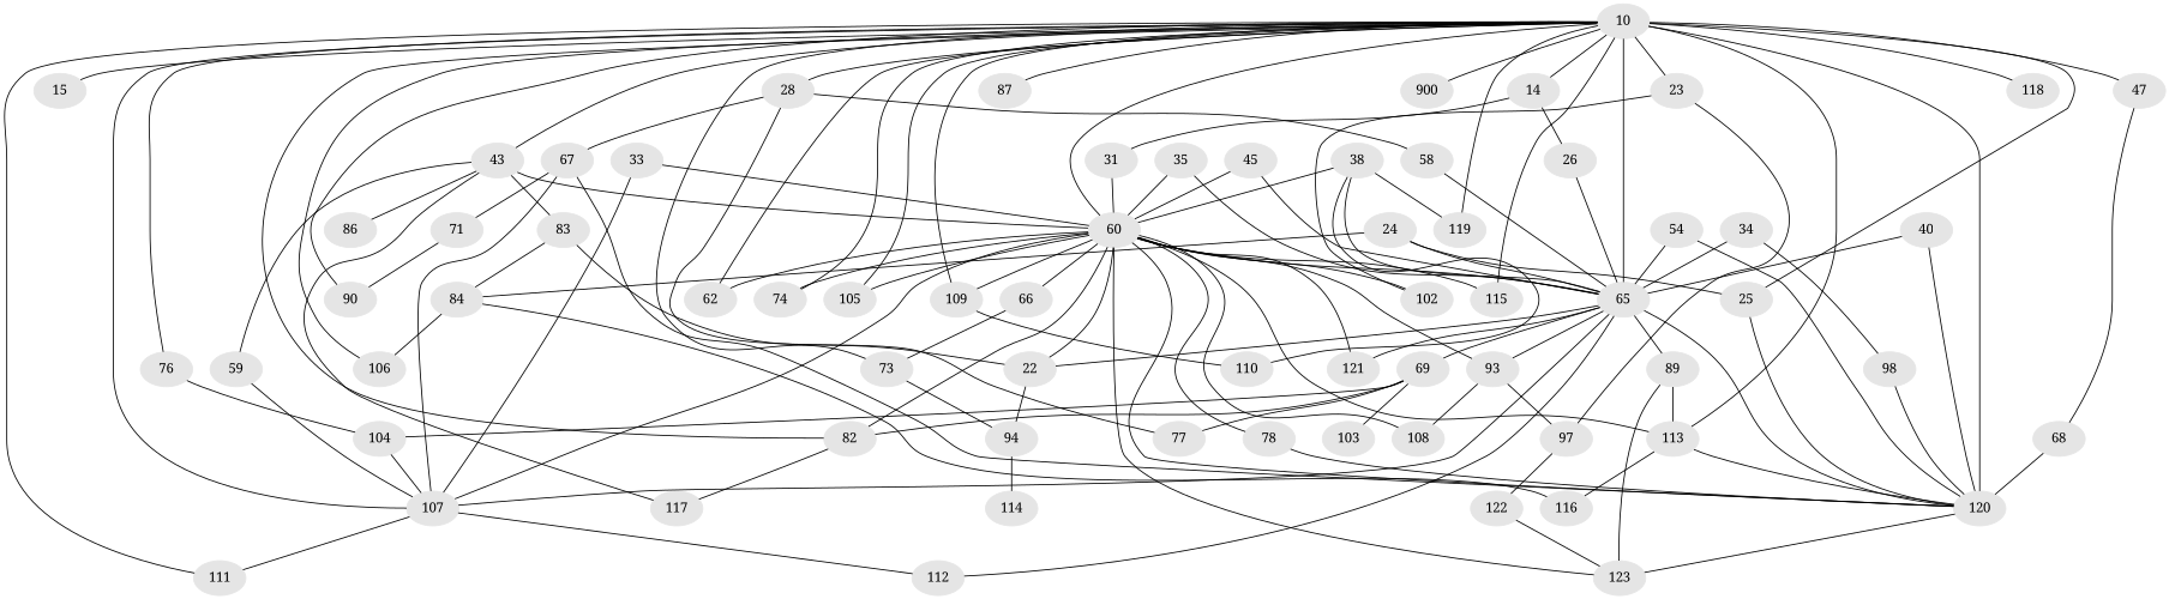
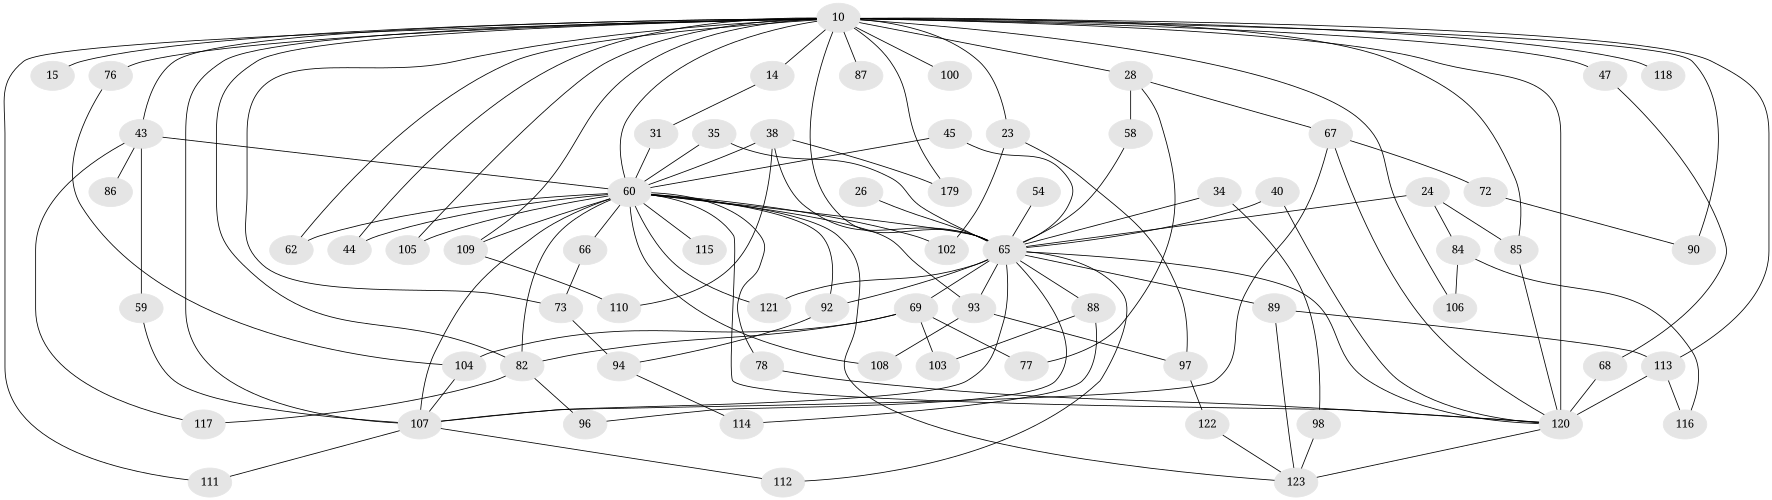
  graph {
    fontname="Noto Serif"
    node [color=gray90 fontname="Noto Serif" style=filled]
    edge [fontname="Noto Serif"]
    10 [super="+6+9"]
    14 [super="+12"]
    15
    23
    28
    43 [super="+32"]
    47
    60 [super="+29+2"]
    62
    65 [super="+4+56"]
    73 [super="+16"]
-   74
+   74 [label=44]
    76
    82 [super="+71+51"]
-   85 [super="+46" label=25]
+   85 [super="+46"]
    87
    90 [super="+19"]
-   100 [label=900]
+   100
    105
    106
    107 [super="+17+101+80"]
    109
    111
    113 [super="+25+81+64"]
    115
    118
-   119
+   119 [label=179]
    120 [super="+70+57+63"]
    26
    31
    97
    102
    58
    67 [super="+44"]
    77
    86
    59
-   83
    117
    68
    66
    78
-   92 [super="+41" label=22]
+   92 [super="+41"]
    93 [super="+48"]
    108 [super="+49"]
    121
    123 [super="+99"]
    69
+   88
    89
+   96
    112
    94
    104 [super="+95"]
    110
    116
    122
    24
    84
-   72 [label=71]
-   33 [super="+27"]
+   72
    34
    98
    n64 [label=35]
    38 [super="+30"]
    40
    45
    54
    103
    114
    10 -- 14 [weight=3]
    10 -- 15 [weight=2]
    10 -- 23 [weight=2]
    10 -- 28 [weight=2]
    10 -- 43
    10 -- 47 [weight=2]
    10 -- 60 [weight=6]
    10 -- 62
    10 -- 65 [weight=12]
    10 -- 73 [weight=3]
    10 -- 74
    10 -- 76
    10 -- 82 [weight=2]
    10 -- 85
    10 -- 87 [weight=2]
    10 -- 90 [weight=3]
    10 -- 100 [weight=2]
    10 -- 105
    10 -- 106
    10 -- 107 [weight=2]
    10 -- 109
    10 -- 111
    10 -- 113
-   10 -- 115
    10 -- 118 [weight=2]
    10 -- 119
    10 -- 120 [weight=18]
-   14 -- 26
    14 -- 31
    23 -- 97
    23 -- 102
    28 -- 58
    28 -- 67
    28 -- 77
    43 -- 60 [weight=3]
    43 -- 86
    43 -- 59
-   43 -- 83
    43 -- 117
    47 -- 68
    60 -- 62
    60 -- 65 [weight=3]
    60 -- 74
    60 -- 82 [weight=2]
    60 -- 105
    60 -- 107 [weight=3]
    60 -- 109
-   60 -- 113 [weight=2]
    60 -- 115
    60 -- 120 [weight=3]
    60 -- 102
    60 -- 66
    60 -- 78
    60 -- 92 [weight=2]
    60 -- 93
    60 -- 108 [weight=2]
    60 -- 121
    60 -- 123
    65 -- 107
    65 -- 120 [weight=5]
    65 -- 92
    65 -- 93 [weight=2]
    65 -- 121
    65 -- 69 [weight=2]
+   65 -- 88 [weight=2]
    65 -- 89
+   65 -- 96
    65 -- 112
    73 -- 94
    76 -- 104
    82 -- 117
+   82 -- 96
    85 -- 120
    107 -- 111
    107 -- 112
    109 -- 110
    113 -- 120
    113 -- 116
    120 -- 123 [weight=2]
    26 -- 65
    31 -- 60
    97 -- 122
    58 -- 65
    67 -- 107
    67 -- 120
    67 -- 72
    59 -- 107
-   83 -- 92
-   83 -- 84
    68 -- 120
    66 -- 73
    78 -- 120
    92 -- 94
    93 -- 97
    93 -- 108
    69 -- 82
    69 -- 77
    69 -- 104 [weight=2]
    69 -- 103
+   88 -- 103
+   88 -- 114
    89 -- 113
    89 -- 123
    94 -- 114
    104 -- 107 [weight=2]
    122 -- 123
    24 -- 65 [weight=2]
    24 -- 85
    24 -- 84
    84 -- 106
    84 -- 116
    72 -- 90
-   33 -- 60 [weight=2]
-   33 -- 107
    34 -- 65 [weight=2]
    34 -- 98
-   98 -- 120
+   98 -- 123
    n64 -- 60
    n64 -- 65
    38 -- 60 [weight=2]
    38 -- 65
    38 -- 119
    38 -- 110
    40 -- 65
    40 -- 120
    45 -- 60
    45 -- 65
    54 -- 65
-   54 -- 120
  }
